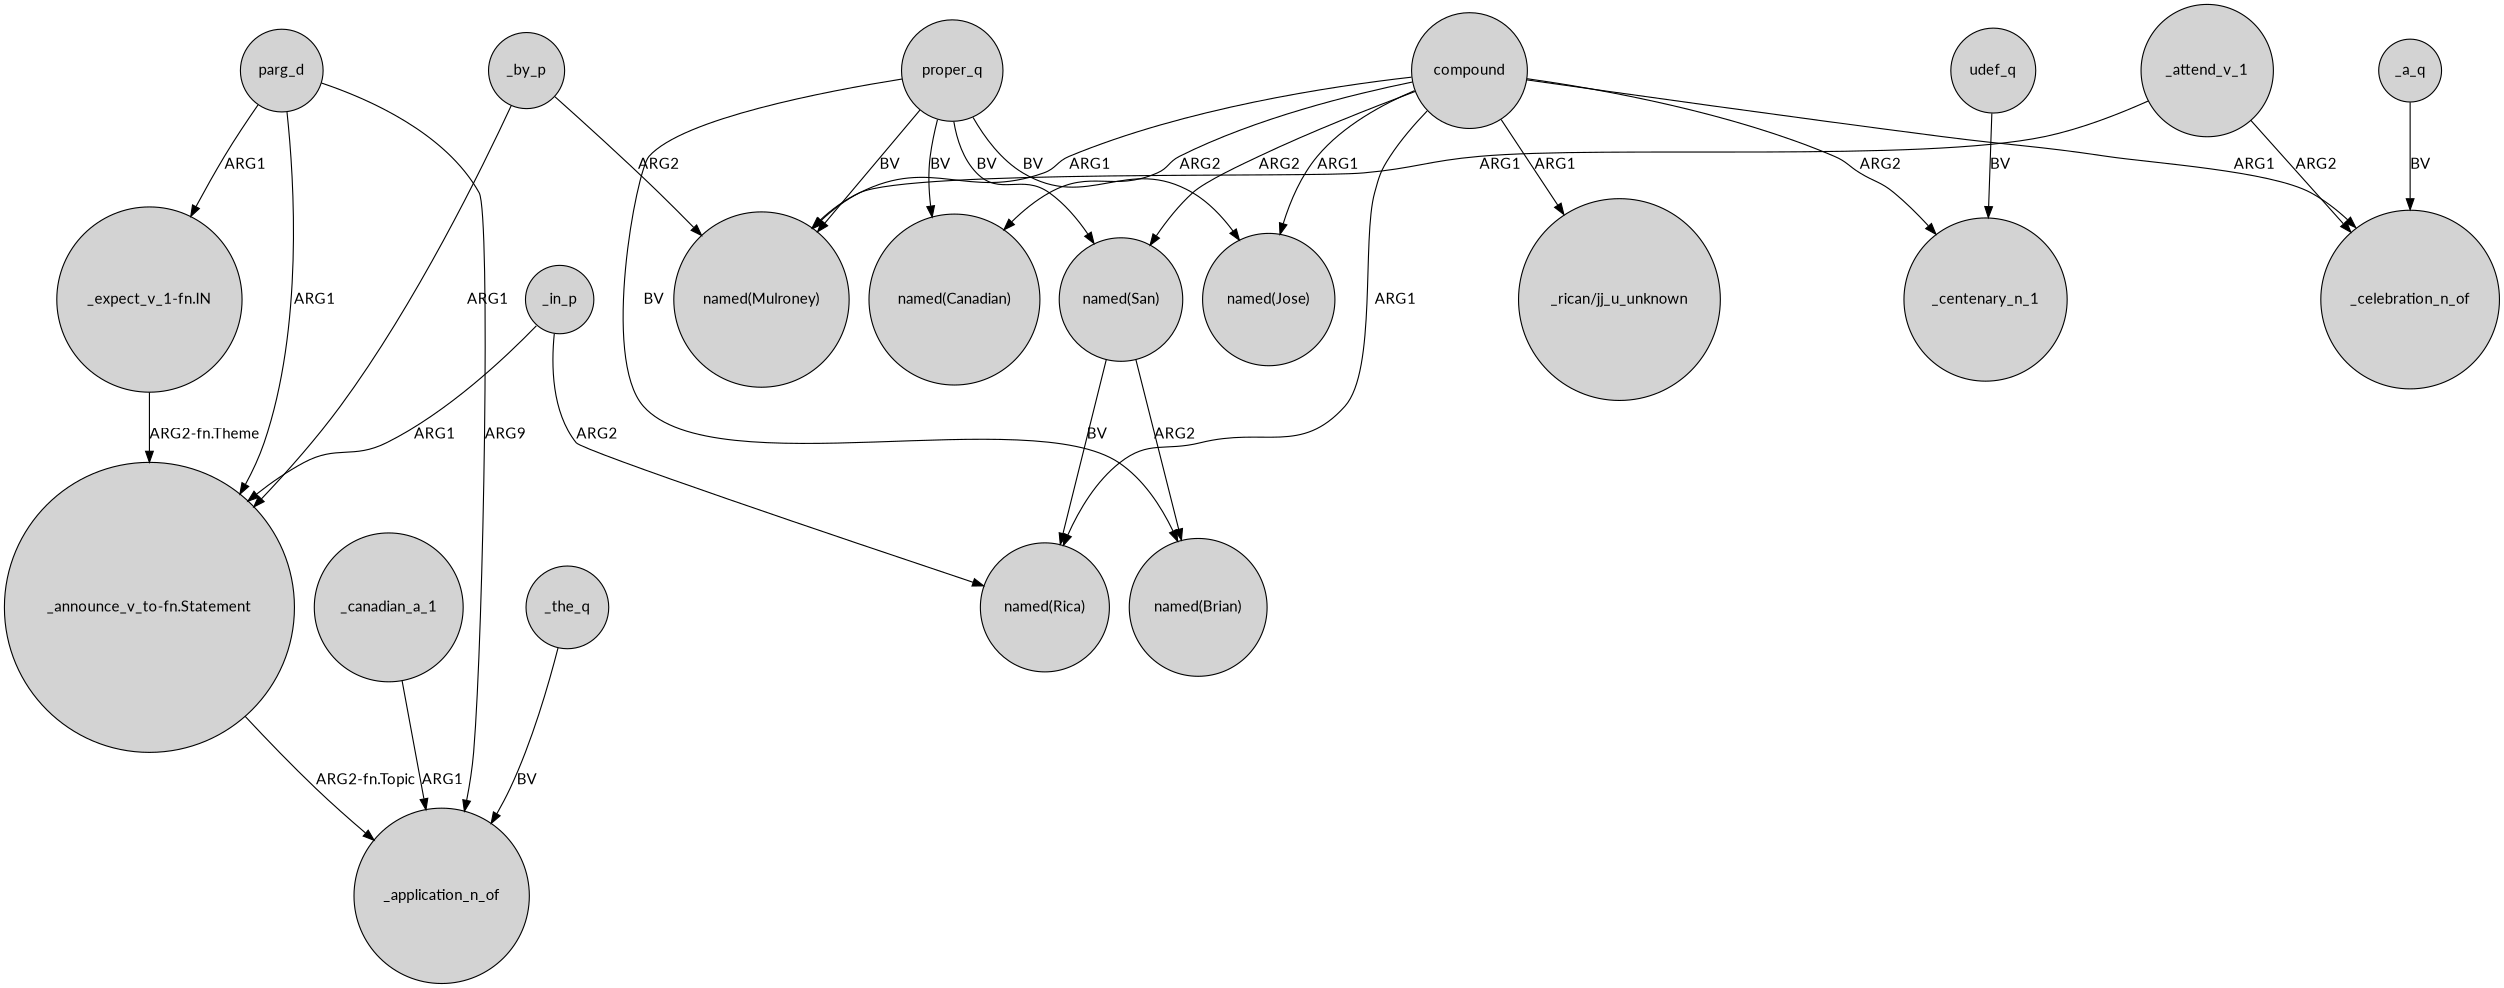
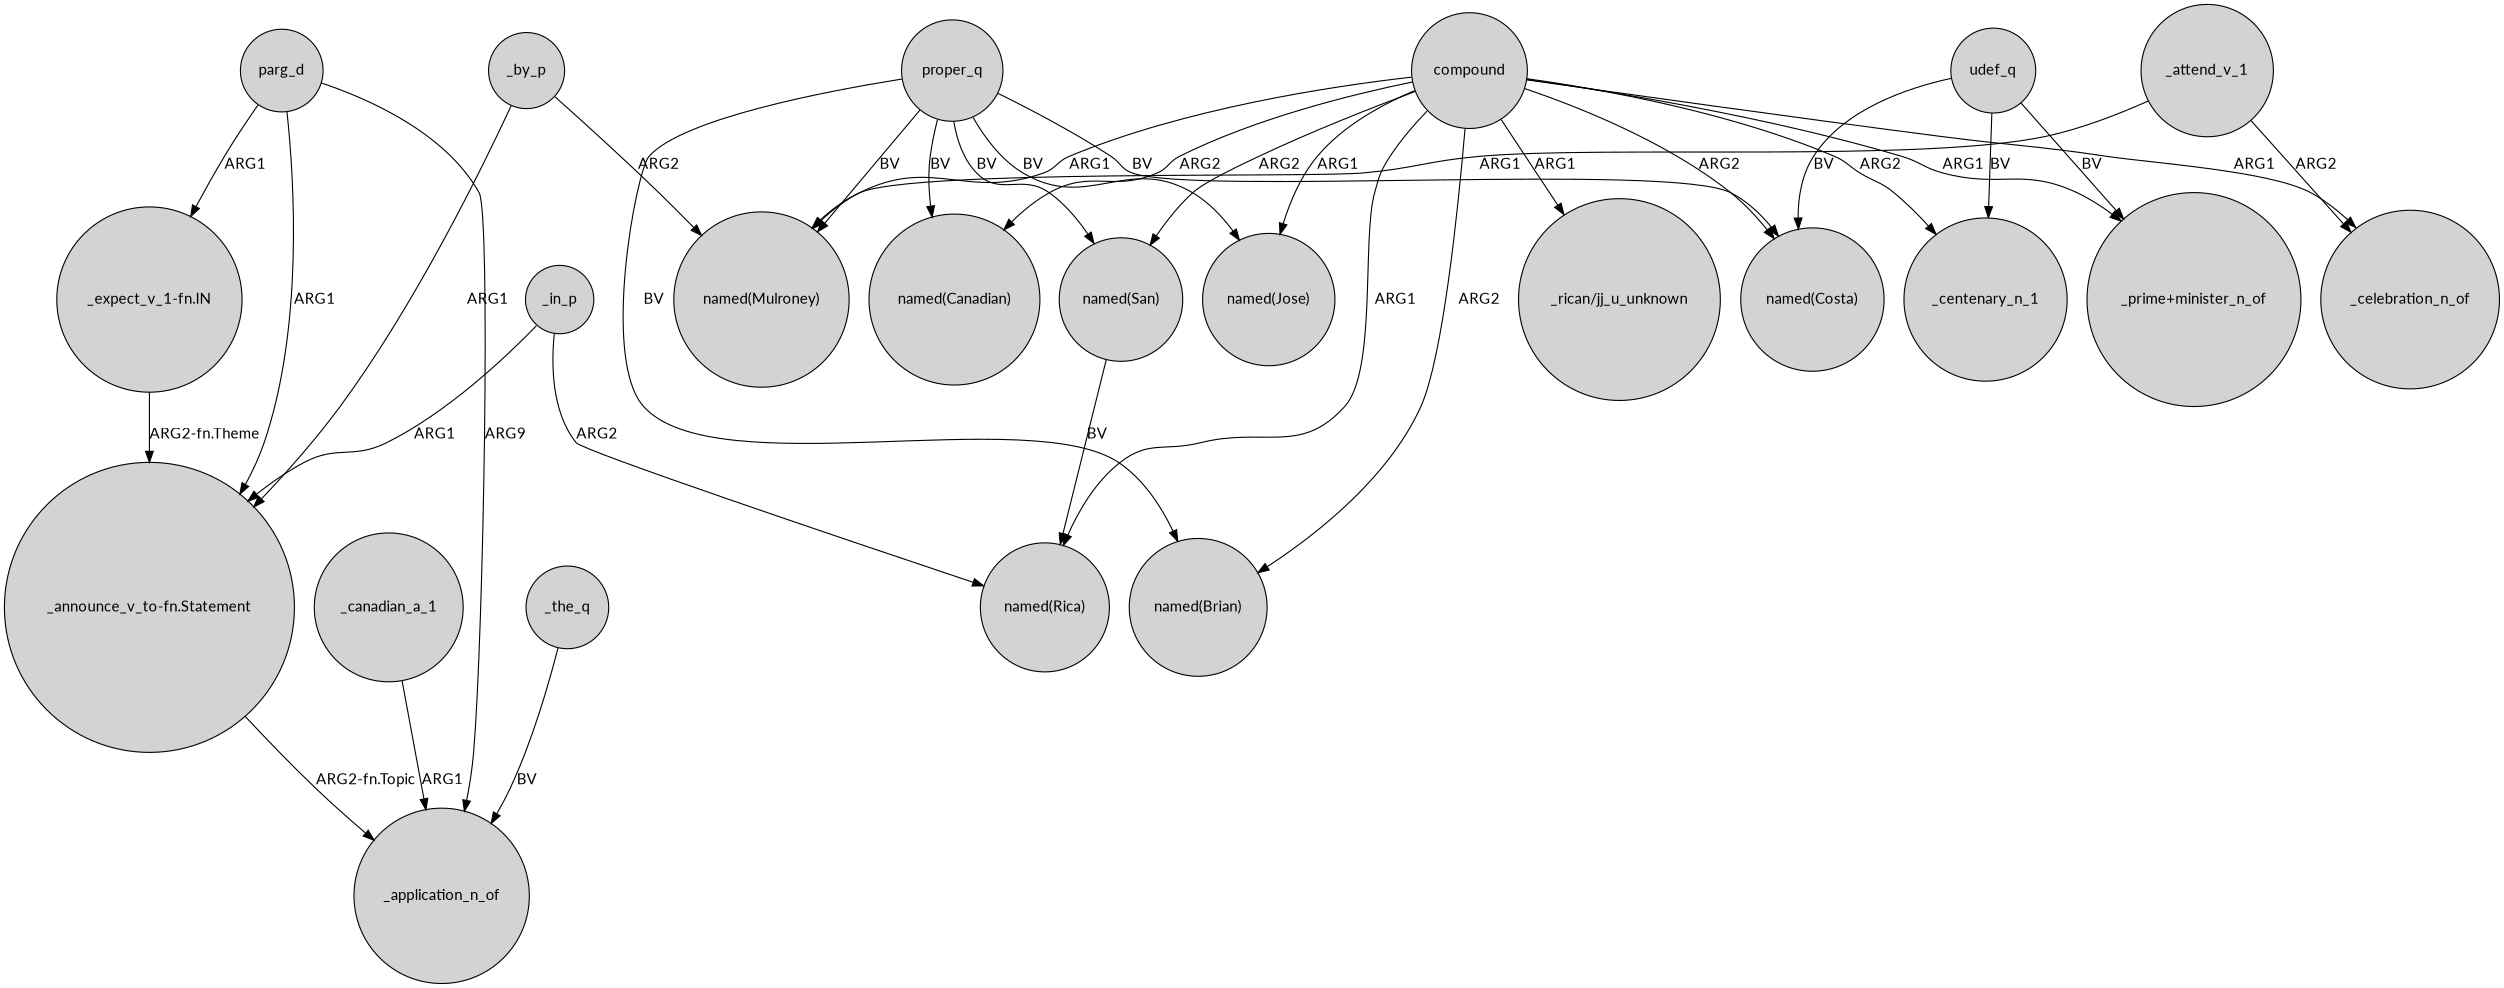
  digraph {
    fontname=Lato
    node [fontname=Lato shape=circle style=filled]
    edge [fontname=Lato]
    _in_p
    "_announce_v_to-fn.Statement"
    "named(Rica)"
    _application_n_of
    compound
    "_rican/jj_u_unknown"
    _celebration_n_of
    "named(San)"
+   "named(Costa)"
    "named(Jose)"
    "named(Canadian)"
    "named(Mulroney)"
    _centenary_n_1
+   "_prime+minister_n_of"
    "named(Brian)"
    proper_q
-   _a_q
    "_expect_v_1-fn.IN"
    udef_q
    _canadian_a_1
    parg_d
    _by_p
    _attend_v_1
    _the_q
    _in_p -> "_announce_v_to-fn.Statement" [label=ARG1]
    _in_p -> "named(Rica)" [label=ARG2]
    "_announce_v_to-fn.Statement" -> _application_n_of [label="ARG2-fn.Topic"]
    compound -> "named(Rica)" [label=ARG1]
    compound -> "_rican/jj_u_unknown" [label=ARG1]
    compound -> _celebration_n_of [label=ARG1]
    compound -> "named(San)" [label=ARG2]
+   compound -> "named(Costa)" [label=ARG2]
    compound -> "named(Jose)" [label=ARG1]
    compound -> "named(Canadian)" [label=ARG2]
    compound -> "named(Mulroney)" [label=ARG1]
    compound -> _centenary_n_1 [label=ARG2]
-   "named(San)" -> "named(Brian)" [label=ARG2]
+   compound -> "_prime+minister_n_of" [label=ARG1]
+   compound -> "named(Brian)" [label=ARG2]
    "named(San)" -> "named(Rica)" [label=BV]
    proper_q -> "named(San)" [label=BV]
+   proper_q -> "named(Costa)" [label=BV]
    proper_q -> "named(Jose)" [label=BV]
    proper_q -> "named(Canadian)" [label=BV]
    proper_q -> "named(Mulroney)" [label=BV]
    proper_q -> "named(Brian)" [label=BV]
-   _a_q -> _celebration_n_of [label=BV]
    "_expect_v_1-fn.IN" -> "_announce_v_to-fn.Statement" [label="ARG2-fn.Theme"]
+   udef_q -> "named(Costa)" [label=BV]
    udef_q -> _centenary_n_1 [label=BV]
+   udef_q -> "_prime+minister_n_of" [label=BV]
    _canadian_a_1 -> _application_n_of [label=ARG1]
    parg_d -> "_announce_v_to-fn.Statement" [label=ARG1]
    parg_d -> _application_n_of [label=ARG9]
    parg_d -> "_expect_v_1-fn.IN" [label=ARG1]
    _by_p -> "_announce_v_to-fn.Statement" [label=ARG1]
    _by_p -> "named(Mulroney)" [label=ARG2]
    _attend_v_1 -> _celebration_n_of [label=ARG2]
    _attend_v_1 -> "named(Mulroney)" [label=ARG1]
    _the_q -> _application_n_of [label=BV]
  }
